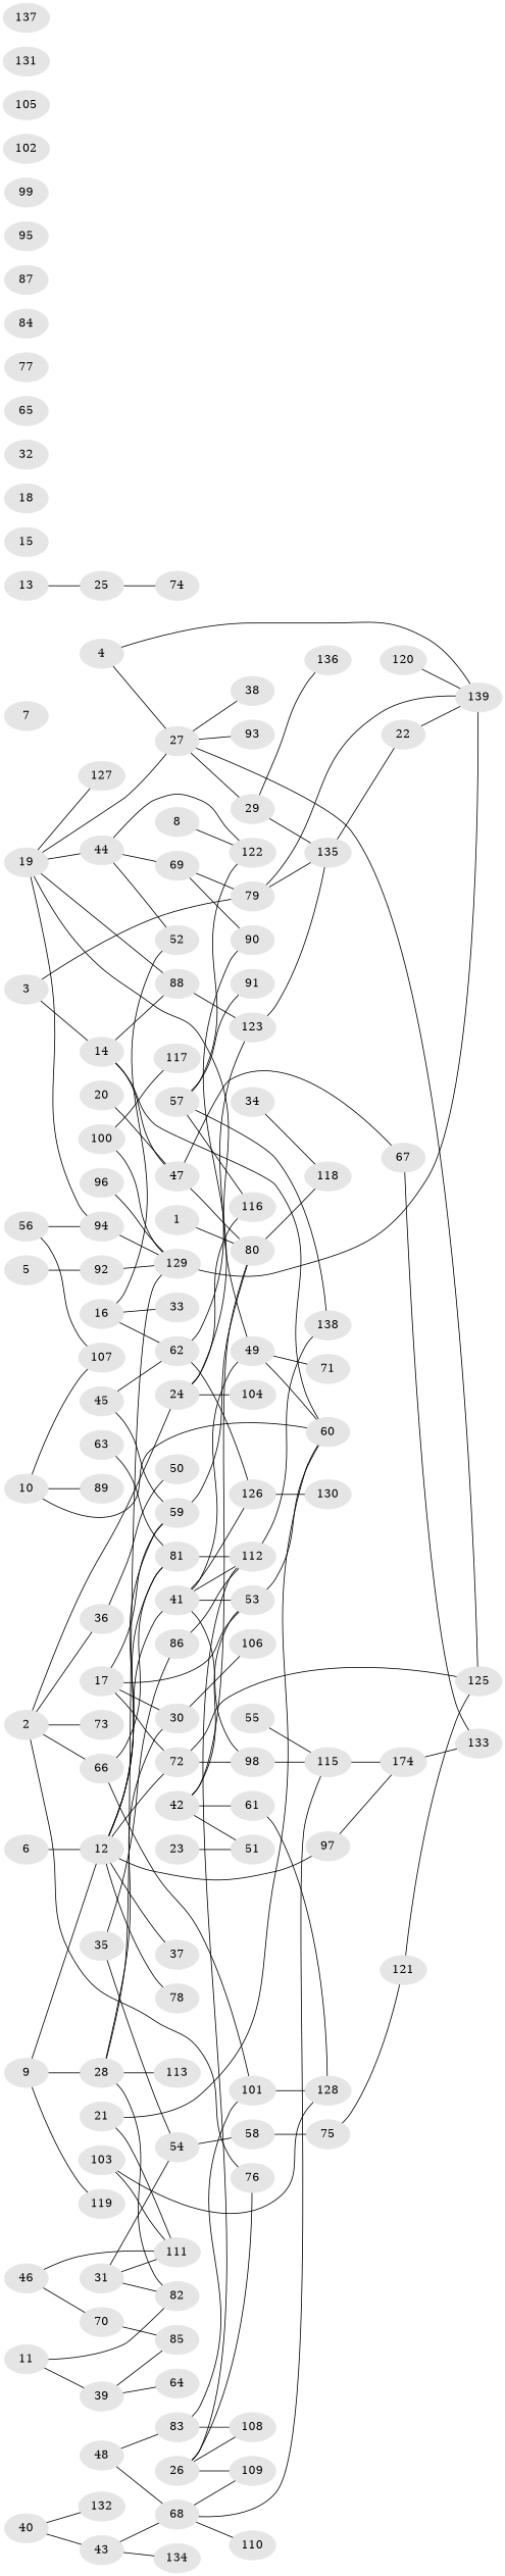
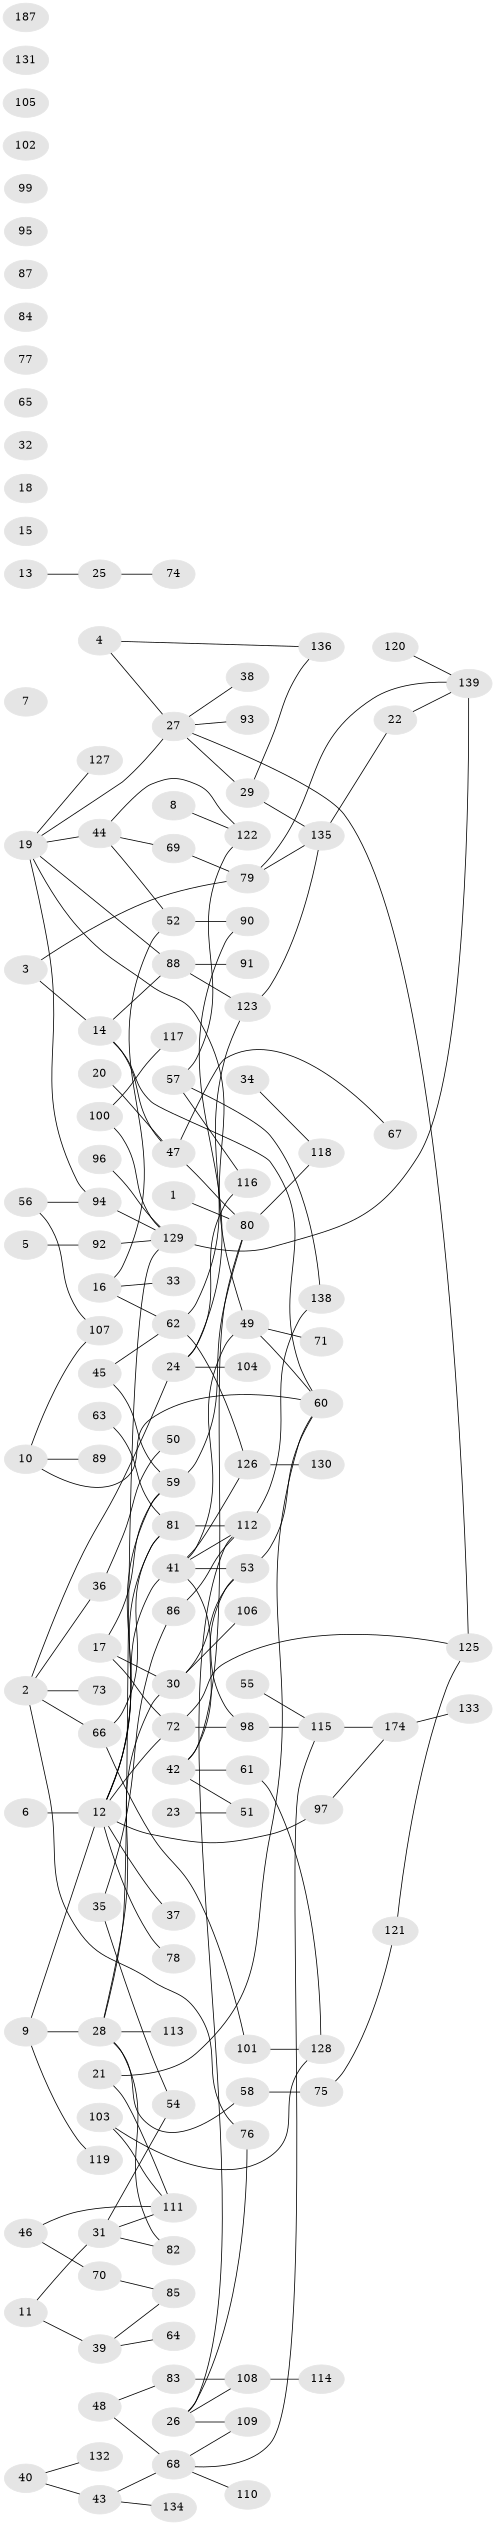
  graph {
    rankdir=LR
    node [color=gray90 style=filled]
    1
    80
    118
    2
    24
    36
    66
    73
    76
    90
    104
    116
    50
    81
    101
    3
    14
    79
    60
    47
    88
    139
    135
    4
    27
    29
    38
    93
    125
    5
    92
    129
    6
    12
    37
    41
    59
    72
    78
    97
    7
    8
    122
    9
    28
    119
    30
    82
    113
    10
    89
    107
    11
    31
    39
    111
    54
    64
    85
    49
    112
    53
    98
    126
    n65 [label=174]
    13
    25
    74
    67
    123
    15
    16
    33
    52
    62
    17
    106
    18
    19
    44
    94
    127
    69
    71
    20
    21
    22
    23
    51
    26
    108
    109
+   114
    138
    136
    58
    32
    34
    35
    86
    40
    43
    132
    68
    134
    115
    130
    42
    61
    128
    110
    45
    46
    70
    133
    48
    83
    75
    55
    56
    57
    91
    121
    63
    65
    77
    84
    87
    95
    96
    99
    100
    117
    102
    103
    105
    120
    131
-   137
+   137 [label=187]
    1 -- 80
    80 -- 118
    2 -- 24
    2 -- 36
    2 -- 66
    2 -- 73
    2 -- 76
    24 -- 90
    24 -- 104
    24 -- 116
    36 -- 50
    66 -- 81
    66 -- 101
    81 -- 112
    101 -- 128
    3 -- 14
    3 -- 79
    14 -- 60
    14 -- 47
    14 -- 88
    79 -- 139
    79 -- 135
    47 -- 80
    47 -- 67
    88 -- 123
    135 -- 22
-   4 -- 139
+   4 -- 136
    4 -- 27
    27 -- 29
    27 -- 38
    27 -- 93
    27 -- 125
    29 -- 135
    29 -- 136
    5 -- 92
    92 -- 129
    129 -- 139
    6 -- 12
    12 -- 81
    12 -- 37
    12 -- 41
    12 -- 59
    12 -- 72
    12 -- 78
    12 -- 97
    41 -- 49
    41 -- 112
    41 -- 53
    41 -- 98
    41 -- 126
    59 -- 80
    72 -- 125
    72 -- 98
    97 -- n65
    8 -- 122
    9 -- 12
    9 -- 28
    9 -- 119
    28 -- 129
    28 -- 30
    28 -- 82
    28 -- 113
-   17 -- 53
+   30 -- 53
    30 -- 106
    10 -- 60
    10 -- 89
    10 -- 107
-   11 -- 82
+   11 -- 31
    11 -- 39
    31 -- 82
    31 -- 111
    31 -- 54
    39 -- 64
    39 -- 85
-   54 -- 58
+   28 -- 58
    49 -- 60
    49 -- 71
    112 -- 138
    53 -- 60
    98 -- 115
    126 -- 130
    n65 -- 133
    13 -- 25
    25 -- 74
-   67 -- 133
    123 -- 135
    16 -- 33
    16 -- 52
    16 -- 62
    62 -- 126
    62 -- 123
    17 -- 59
    17 -- 72
    17 -- 30
    19 -- 88
    19 -- 27
    19 -- 49
    19 -- 44
    19 -- 94
    19 -- 127
    44 -- 122
    44 -- 52
    44 -- 69
    94 -- 129
-   69 -- 90
+   52 -- 90
    69 -- 79
    20 -- 47
    21 -- 60
    21 -- 111
    22 -- 139
    23 -- 51
    26 -- 76
    26 -- 112
    26 -- 108
    26 -- 109
+   108 -- 114
    58 -- 75
    34 -- 118
    35 -- 54
    35 -- 86
    86 -- 112
    40 -- 43
    40 -- 132
    43 -- 68
    43 -- 134
    68 -- 109
    68 -- 115
    68 -- 110
    115 -- n65
    42 -- 80
    42 -- 53
    42 -- 51
    42 -- 61
    61 -- 128
    45 -- 59
    45 -- 62
    46 -- 111
    46 -- 70
    70 -- 85
    48 -- 68
    48 -- 83
-   83 -- 101
    83 -- 108
    75 -- 121
    55 -- 115
    56 -- 107
    56 -- 94
    57 -- 116
    57 -- 122
    57 -- 138
-   57 -- 91
+   88 -- 91
    121 -- 125
    63 -- 81
    96 -- 129
    100 -- 129
    100 -- 117
    103 -- 111
    103 -- 128
    120 -- 139
  }
